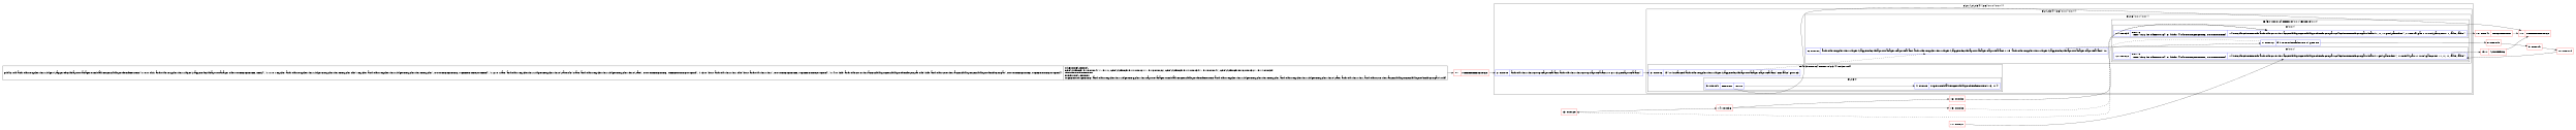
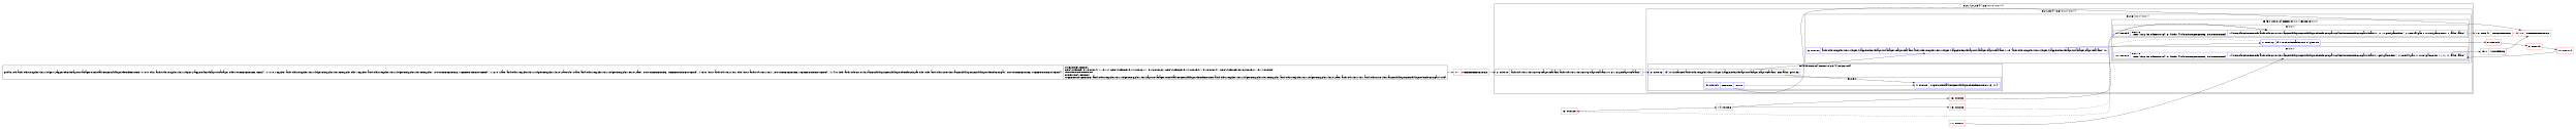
  digraph {
    rankdir=LR
    node [color=red shape=record]
    n1 [color=blue label="{4\:\ 0x0008|super.onInitializeAccessibilityNodeInfoForItem(r13, r14)\l}"]
    n2 [color=blue label="{5\:\ 0x000b|RETURN\l|return\l}"]
    n3 [color=blue label="{3\:\ 0x0006|if ((r0 instanceof androidx.recyclerview.widget.StaggeredGridLayoutManager.LayoutParams) == false) goto L3\l}"]
    n4 [color=blue label="{12\:\ 0x0022|PHI: r5 \l  PHI: (r5v2 int A[REMOVE]) =  binds: [] A[DONT_GENERATE, DONT_INLINE]\l|r14.setCollectionItemInfo(androidx.core.view.accessibility.AccessibilityNodeInfoCompat.CollectionItemInfoCompat.obtain(r1.getSpanIndex(), r1.mFullSpan ? r10.mSpanCount : 1, \-1, \-1, false, false))\l}"]
    n5 [color=blue label="{17\:\ 0x003d|PHI: r6 \l  PHI: (r6v2 int A[REMOVE]) =  binds: [] A[DONT_GENERATE, DONT_INLINE]\l|r14.setCollectionItemInfo(androidx.core.view.accessibility.AccessibilityNodeInfoCompat.CollectionItemInfoCompat.obtain(\-1, \-1, r1.getSpanIndex(), r1.mFullSpan ? r10.mSpanCount : 1, false, false))\l}"]
    n6 [color=blue label="{7\:\ 0x0012|if (r10.mOrientation == 0) goto L8\l}"]
    n7 [color=blue label="{6\:\ 0x000c|androidx.recyclerview.widget.StaggeredGridLayoutManager$LayoutParams androidx.recyclerview.widget.StaggeredGridLayoutManager.LayoutParams r1 = (androidx.recyclerview.widget.StaggeredGridLayoutManager.LayoutParams) r0\l}"]
    n8 [color=blue label="{2\:\ 0x0000|android.view.ViewGroup$LayoutParams android.view.ViewGroup.LayoutParams r0 = r13.getLayoutParams()\l}"]
    n9 [label="{1\:\ ?|MTH_EXIT_BLOCK\l}"]
    n10 [label="{19\:\ ?|SYNTHETIC\l}"]
    n11 [label="{18\:\ 0x0047|ORIG_RETURN\l}"]
    n12 [label="{8\:\ 0x0015}"]
    n13 [label="{13\:\ 0x002e}"]
    n14 [label="{9\:\ 0x001b}"]
    n15 [label="{14\:\ 0x0036}"]
    n16 [label="{0\:\ ?|MTH_ENTER_BLOCK\l}"]
    n17 [label="{10\:\ 0x001d}"]
    n18 [label="{11\:\ 0x0021}"]
    n19 [label="{15\:\ 0x0038}"]
    n20 [label="{16\:\ 0x003c}"]
    n21 [label="{public void androidx.recyclerview.widget.StaggeredGridLayoutManager.onInitializeAccessibilityNodeInfoForItem((r10v0 'this' androidx.recyclerview.widget.StaggeredGridLayoutManager A[IMMUTABLE_TYPE, THIS]), (r11v0 'recycler' androidx.recyclerview.widget.RecyclerView$Recycler A[D('recycler' androidx.recyclerview.widget.RecyclerView$Recycler), IMMUTABLE_TYPE, METHOD_ARGUMENT]), (r12v0 'state' androidx.recyclerview.widget.RecyclerView$State A[D('state' androidx.recyclerview.widget.RecyclerView$State), IMMUTABLE_TYPE, METHOD_ARGUMENT]), (r13v0 'host' android.view.View A[D('host' android.view.View), IMMUTABLE_TYPE, METHOD_ARGUMENT]), (r14v0 'info' androidx.core.view.accessibility.AccessibilityNodeInfoCompat A[D('info' androidx.core.view.accessibility.AccessibilityNodeInfoCompat), IMMUTABLE_TYPE, METHOD_ARGUMENT]))  | USE_LINES_HINTS\lCROSS_EDGE: B:18:0x0047 \-\> B:1:?, CROSS_EDGE: B:11:0x0021 \-\> B:12:0x0022, CROSS_EDGE: B:17:0x003d \-\> B:18:0x0047, CROSS_EDGE: B:16:0x003c \-\> B:17:0x003d\lINLINE_NOT_NEEDED\lTYPE_VARS: EMPTY\lMETHOD_OVERRIDE: [androidx.recyclerview.widget.RecyclerView.LayoutManager.onInitializeAccessibilityNodeInfoForItem(androidx.recyclerview.widget.RecyclerView$Recycler, androidx.recyclerview.widget.RecyclerView$State, android.view.View, androidx.core.view.accessibility.AccessibilityNodeInfoCompat):void]\l}" color=""]
    subgraph cluster_1 {
      label="R(2:1|(2:(2:3|4)|(2:6|(1:11)(1:17))))"
      n8
      subgraph cluster_2 {
        label="R(2:(2:3|4)|(2:6|(1:11)(1:17)))"
        subgraph cluster_3 {
          label="IF [B:3:0x0006] THEN: R(2:3|4) ELSE: null"
          n3
          subgraph cluster_4 {
            label="R(2:3|4)"
            n1
            n2
          }
        }
        subgraph cluster_5 {
          label="R(2:6|(1:11)(1:17))"
          n7
          subgraph cluster_6 {
            label="IF [B:7:0x0012] THEN: R(1:11) ELSE: R(1:17)"
            n6
            subgraph cluster_7 {
              label="R(1:11)"
              n4
            }
            subgraph cluster_8 {
              label="R(1:17)"
              n5
            }
          }
        }
      }
    }
    n2 -> n1
    n2 -> n9
-   n3 -> n7 [style=dashed]
+   n3 -> n1
+   n3 -> n7 [style=solid]
    n4 -> n10
    n5 -> n11
    n6 -> n12
    n6 -> n13 [style=dashed]
    n7 -> n6
    n8 -> n3
    n10 -> n9
    n11 -> n9
    n12 -> n14
    n13 -> n15
    n14 -> n17
    n15 -> n19
    n15 -> n20
    n16 -> n8
    n17 -> n4
    n18 -> n4
    n19 -> n5 [style=dashed]
    n20 -> n5
    n21 -> n16
  }
